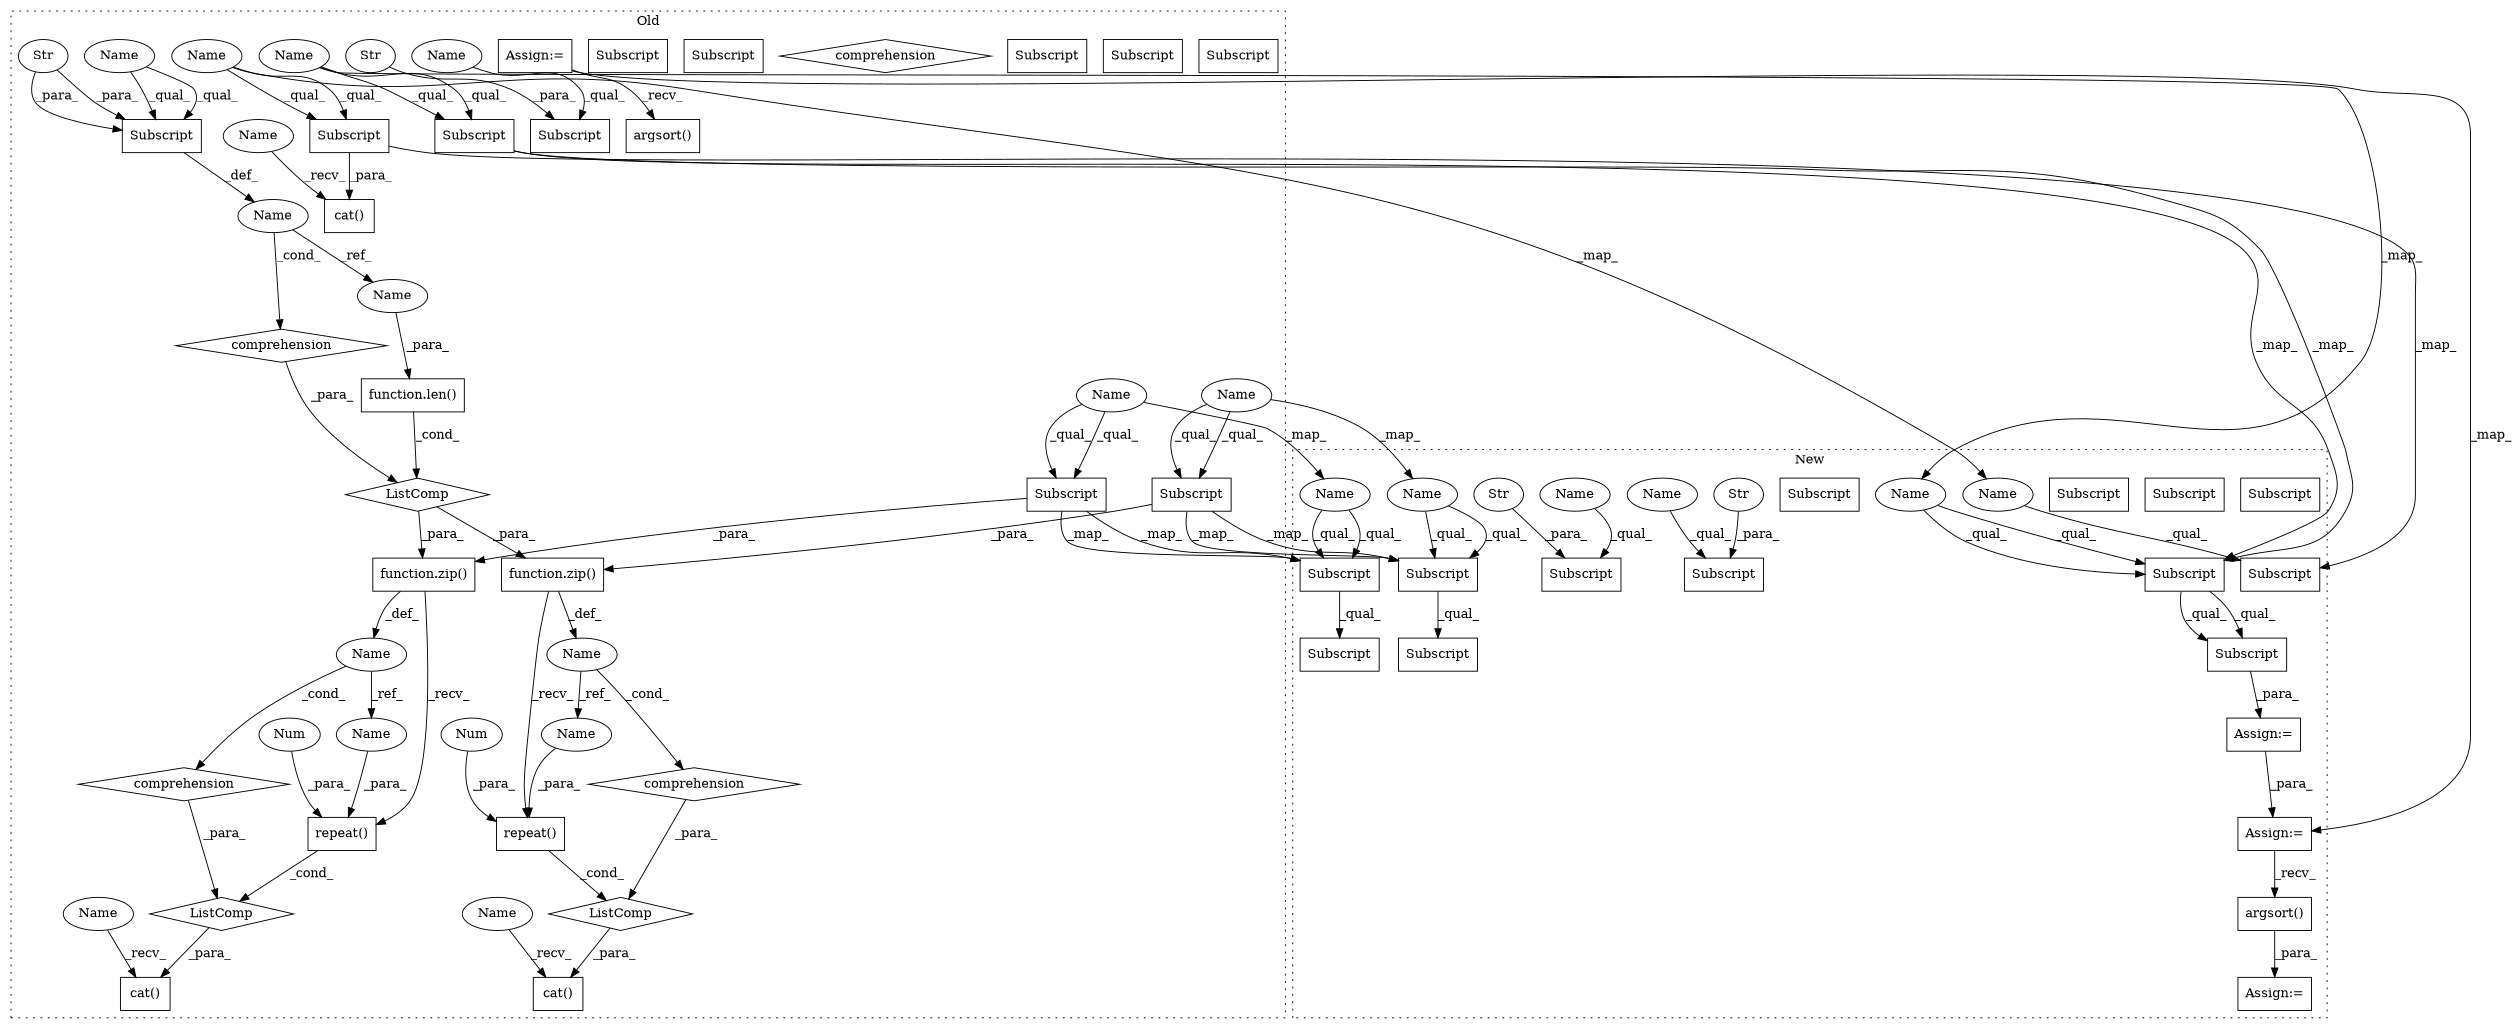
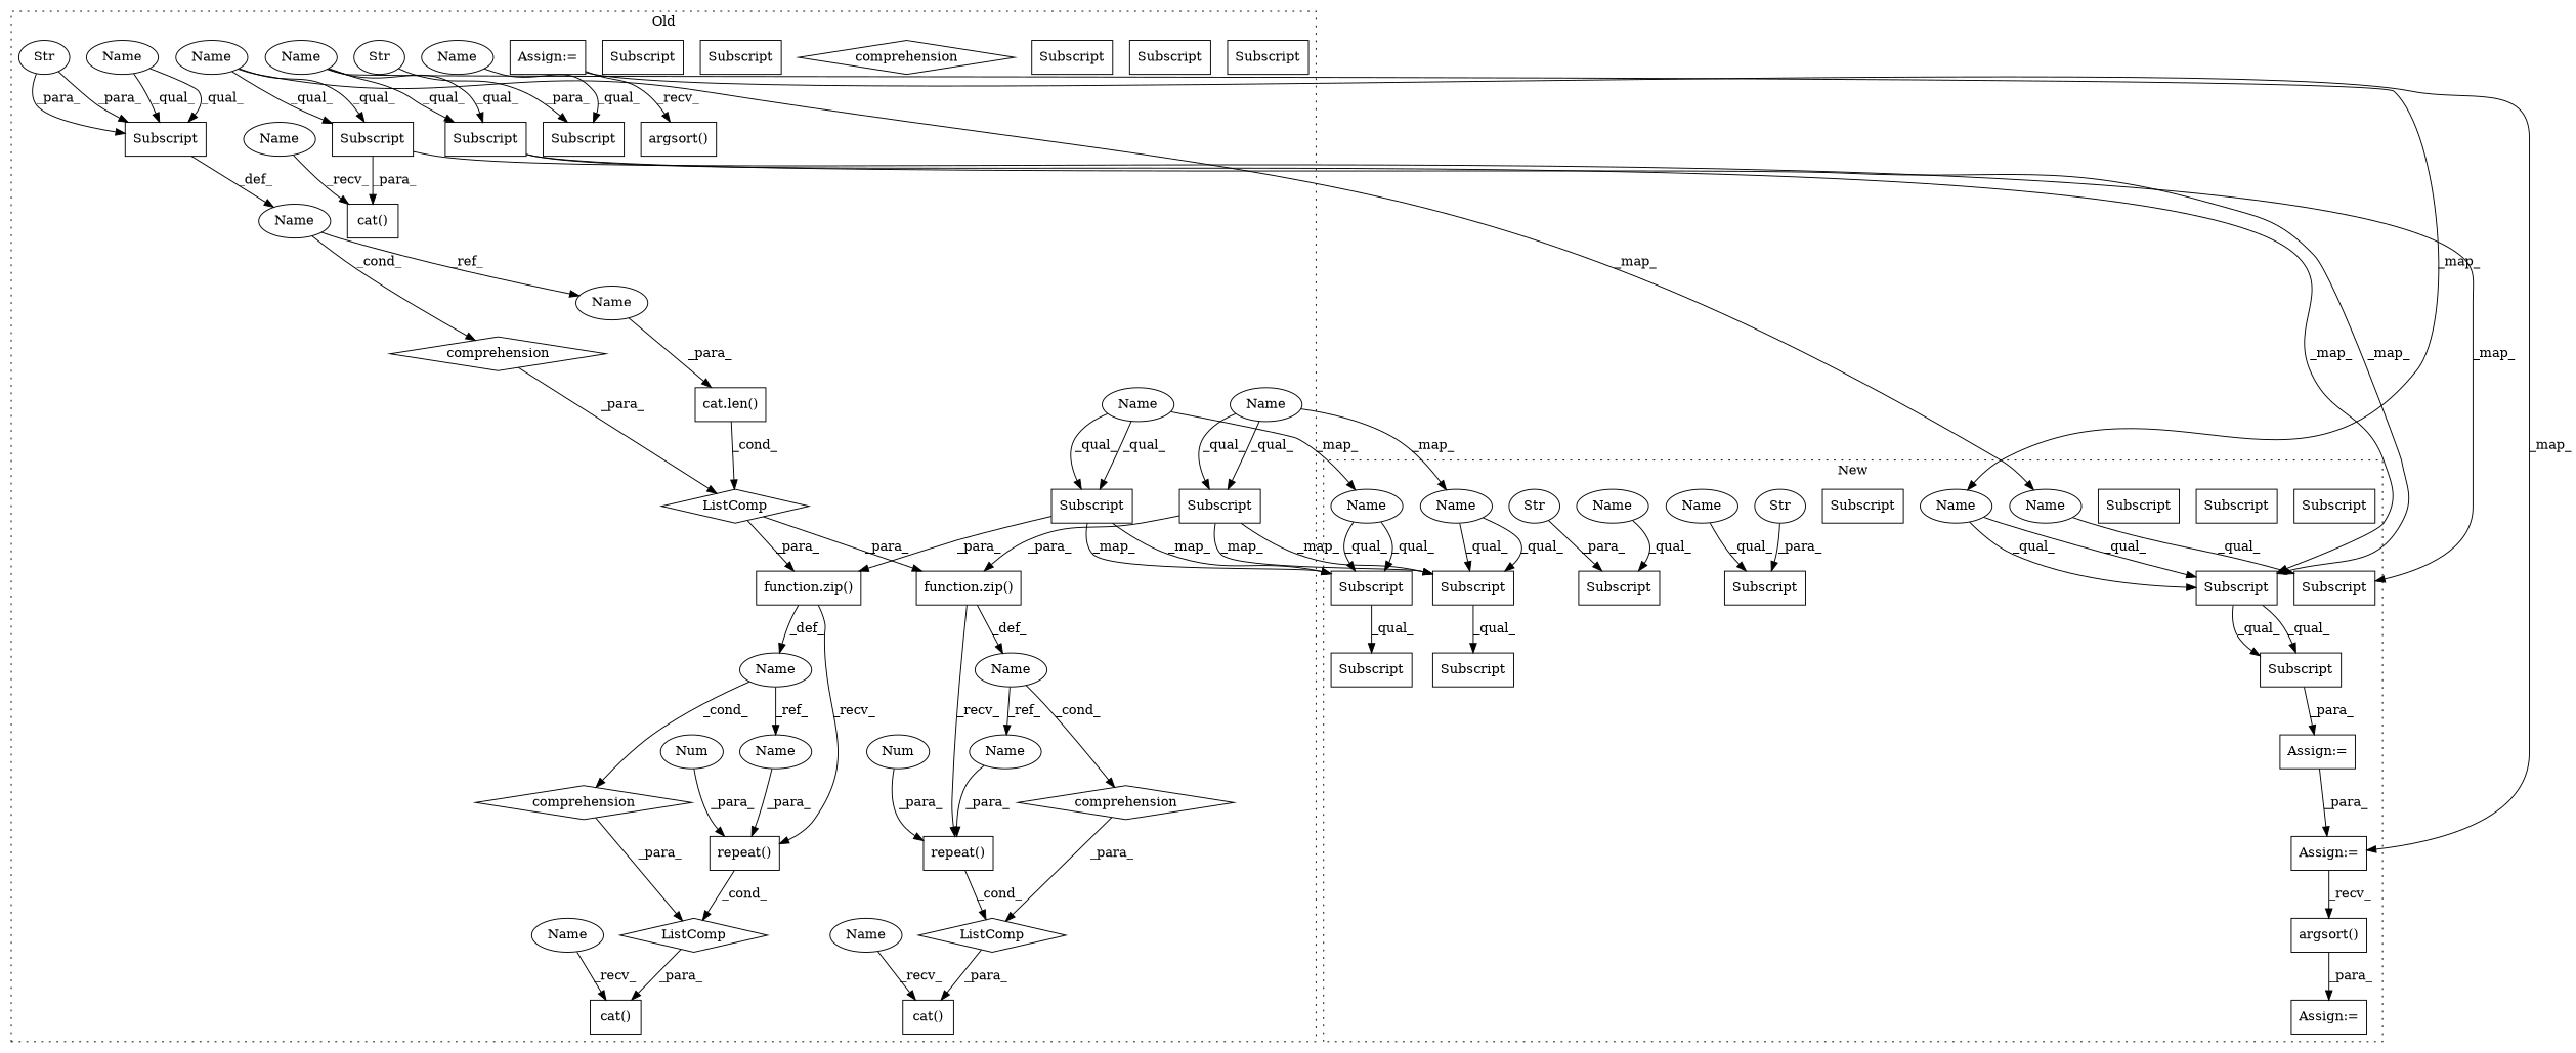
  digraph {
    node [a=63 l=3 s="1155,0" shape=box]
    n1 [a=75 l="11,1" label="repeat()" s="1113,1130"]
    n2 [a=106 l=101 label=ListComp s=1095 shape=diamond]
    n3 [l="16,0" label=Subscript s="1336,0"]
    n4 [a=75 l=27 label="argsort()" s=1534]
    n5 [l="17,0" label=Subscript s="1152,0"]
    n6 [a=87 label=Name s=1141 shape=ellipse]
    n7 [a=45 label=comprehension s=1132 shape=diamond]
    n8 [l="16,0" label=Subscript s="1429,0"]
    n9 [a=45 label=comprehension s=1372 shape=diamond]
    n10 [l="17,0" label=Subscript s="1017,0"]
    n11 [a=75 l="10,1" label="cat()" s="950,1061"]
    n12 [l="16,0" label=Subscript s="910,0"]
    n13 [a=66 l=8 label=Str s=917 shape=ellipse]
    n14 [l="16,0" label=Subscript s="1354,0"]
    n15 [a=66 l=8 label=Str s=1361 shape=ellipse]
    n16 [a=75 l="10,1" label="cat()" s="1419,1445"]
    n17 [a=75 l="10,1" label="cat()" s="1085,1196"]
    n18 [a=106 l=101 label=ListComp s=960 shape=diamond]
    n19 [a=75 l="4,1" label="function.zip()" s="1148,1181"]
    n20 [a=106 l=34 label=ListComp s=893 shape=diamond]
    n21 [a=75 l="4,1" label="function.zip()" s="1013,1046"]
    n22 [a=75 l="11,1" label="repeat()" s="978,995"]
    n23 [a=87 label=Name s=1006 shape=ellipse]
    n24 [a=45 label=comprehension s=997 shape=diamond]
    n25 [a=76 l=1 label=Num s=994 shape=ellipse]
    n26 [a=76 l=1 label=Num s=1129 shape=ellipse]
    n27 [a=45 label=comprehension s=901 shape=diamond]
    n28 [a=87 l=1 label=Name s=905 shape=ellipse]
-   n29 [a=75 l="4,1" label="function.len()" s="894,899"]
+   n29 [a=75 l="4,1" label="cat.len()" s="894,899"]
    n30 [a=68 label="Assign:=" s=1227]
    n31 [a=87 l=6 label=Name s=1017 shape=ellipse]
    n32 [l="17,0" label=Subscript s="1152,0"]
    n33 [a=87 l=6 label=Name s=1429 shape=ellipse]
    n34 [l="17,0" label=Subscript s="1017,0"]
    n35 [l="16,0" label=Subscript s="1336,0"]
    n36 [a=87 l=6 label=Name s=1354 shape=ellipse]
    n37 [a=87 l=6 label=Name s=1336 shape=ellipse]
    n38 [a=87 l=6 label=Name s=910 shape=ellipse]
    n39 [l="16,0" label=Subscript s="910,0"]
    n40 [l="16,0" label=Subscript s="1429,0"]
    n41 [a=87 l=6 label=Name s=1152 shape=ellipse]
    n42 [a=87 l=1 label=Name s=898 shape=ellipse]
    n43 [a=87 label=Name s=1124 shape=ellipse]
    n44 [a=87 l=5 label=Name s=950 shape=ellipse]
    n45 [a=87 l=5 label=Name s=1419 shape=ellipse]
    n46 [a=87 l=5 label=Name s=1085 shape=ellipse]
    n47 [a=87 label=Name s=989 shape=ellipse]
    n48 [a=75 l=22 label="argsort()" s=1512]
    n49 [l="16,0" label=Subscript]
    n50 [l="17,0" label=Subscript s="1106,0"]
    n51 [l="16,0" label=Subscript s="1203,0"]
    n52 [l="17,0" label=Subscript s="1057,0"]
    n53 [a=68 label="Assign:=" s=1152]
    n54 [l="15,0" label=Subscript s="1019,0"]
    n55 [a=66 l=7 label=Str s=1026 shape=ellipse]
    n56 [l="20,0" label=Subscript s="1240,0"]
    n57 [a=66 l=12 label=Str s=1247 shape=ellipse]
    n58 [l="25,0" label=Subscript]
    n59 [a=68 label="Assign:=" s=1509]
    n60 [l="26,0" label=Subscript s="1106,0"]
    n61 [a=68 label="Assign:=" s=1285]
    n62 [l="26,0" label=Subscript s="1057,0"]
    n63 [l="17,0" label=Subscript s="1106,0"]
    n64 [a=87 l=6 label=Name s=1106 shape=ellipse]
    n65 [a=87 l=6 label=Name s=1057 shape=ellipse]
    n66 [l="25,0" label=Subscript]
    n67 [a=87 l=6 label=Name s=1019 shape=ellipse]
    n68 [l="16,0" label=Subscript]
    n69 [l="17,0" label=Subscript s="1057,0"]
    n70 [a=87 l=6 label=Name s=1203 shape=ellipse]
    n71 [a=87 l=6 label=Name s=1155 shape=ellipse]
    n72 [a=87 l=6 label=Name s=1240 shape=ellipse]
    subgraph cluster_1 {
      label=Old
      style=dotted
      n1
      n2
      n3
      n4
      n5
      n6
      n7
      n8
      n9
      n10
      n11
      n12
      n13
      n14
      n15
      n16
      n17
      n18
      n19
      n20
      n21
      n22
      n23
      n24
      n25
      n26
      n27
      n28
      n29
      n30
      n31
      n32
      n33
      n34
      n35
      n36
      n37
      n38
      n39
      n40
      n41
      n42
      n43
      n44
      n45
      n46
      n47
    }
    subgraph cluster_2 {
      label=New
      style=dotted
      n48
      n49
      n50
      n51
      n52
      n53
      n54
      n55
      n56
      n57
      n58
      n59
      n60
      n61
      n62
      n63
      n64
      n65
      n66
      n67
      n68
      n69
      n70
      n71
      n72
    }
    n1 -> n2 [label=_cond_]
    n2 -> n17 [label=_para_]
    n6 -> n7 [label=_cond_]
    n6 -> n43 [label=_ref_]
    n7 -> n2 [label=_para_]
    n13 -> n39 [label=_para_]
    n13 -> n39 [label=_para_]
    n15 -> n14 [label=_para_]
    n18 -> n11 [label=_para_]
    n19 -> n1 [label=_recv_]
    n19 -> n6 [label=_def_]
    n20 -> n19 [label=_para_]
    n20 -> n21 [label=_para_]
    n21 -> n22 [label=_recv_]
    n21 -> n23 [label=_def_]
    n22 -> n18 [label=_cond_]
    n23 -> n24 [label=_cond_]
    n23 -> n47 [label=_ref_]
    n24 -> n18 [label=_para_]
    n25 -> n22 [label=_para_]
    n26 -> n1 [label=_para_]
    n27 -> n20 [label=_para_]
    n28 -> n27 [label=_cond_]
    n28 -> n42 [label=_ref_]
    n29 -> n20 [label=_cond_]
    n30 -> n4 [label=_recv_]
    n30 -> n61 [label=_map_]
    n31 -> n34 [label=_qual_]
    n31 -> n34 [label=_qual_]
    n31 -> n65 [label=_map_]
    n32 -> n19 [label=_para_]
    n32 -> n63 [label=_map_]
    n32 -> n63 [label=_map_]
    n33 -> n40 [label=_qual_]
    n33 -> n40 [label=_qual_]
    n33 -> n70 [label=_map_]
    n34 -> n21 [label=_para_]
    n34 -> n69 [label=_map_]
    n34 -> n69 [label=_map_]
    n35 -> n68 [label=_map_]
    n35 -> n68 [label=_map_]
    n36 -> n14 [label=_qual_]
    n37 -> n35 [label=_qual_]
    n37 -> n35 [label=_qual_]
    n37 -> n71 [label=_map_]
    n38 -> n39 [label=_qual_]
    n38 -> n39 [label=_qual_]
    n39 -> n28 [label=_def_]
    n40 -> n16 [label=_para_]
    n40 -> n51 [label=_map_]
    n41 -> n32 [label=_qual_]
    n41 -> n32 [label=_qual_]
    n41 -> n64 [label=_map_]
    n42 -> n29 [label=_para_]
    n43 -> n1 [label=_para_]
    n44 -> n11 [label=_recv_]
    n45 -> n16 [label=_recv_]
    n46 -> n17 [label=_recv_]
    n47 -> n22 [label=_para_]
    n48 -> n59 [label=_para_]
    n53 -> n61 [label=_para_]
    n55 -> n54 [label=_para_]
    n57 -> n56 [label=_para_]
    n61 -> n48 [label=_recv_]
    n63 -> n60 [label=_qual_]
    n64 -> n63 [label=_qual_]
    n64 -> n63 [label=_qual_]
    n65 -> n69 [label=_qual_]
    n65 -> n69 [label=_qual_]
    n66 -> n53 [label=_para_]
    n67 -> n54 [label=_qual_]
    n68 -> n66 [label=_qual_]
    n68 -> n66 [label=_qual_]
    n69 -> n62 [label=_qual_]
    n70 -> n51 [label=_qual_]
    n71 -> n68 [label=_qual_]
    n71 -> n68 [label=_qual_]
    n72 -> n56 [label=_qual_]
  }
